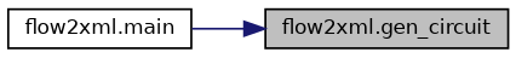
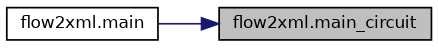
  digraph {
    rankdir=RL
    fontname="DejaVu Sans"
    node [color=black fontname="DejaVu Sans" fontsize=10 shape=record style=filled]
-   n1 [fillcolor=grey75 fontcolor=black height=0.2 label="flow2xml.gen_circuit" width=0.4]
+   n1 [fillcolor=grey75 fontcolor=black height=0.2 label="flow2xml.main_circuit" width=0.4]
    n2 [fillcolor=white height=0.2 label="flow2xml.main" width=0.4]
    n1 -> n2 [color=midnightblue dir=back fontname="DejaVu Sans" fontsize=10 labelfontname=Helvetica labelfontsize=10 style=solid]
  }
